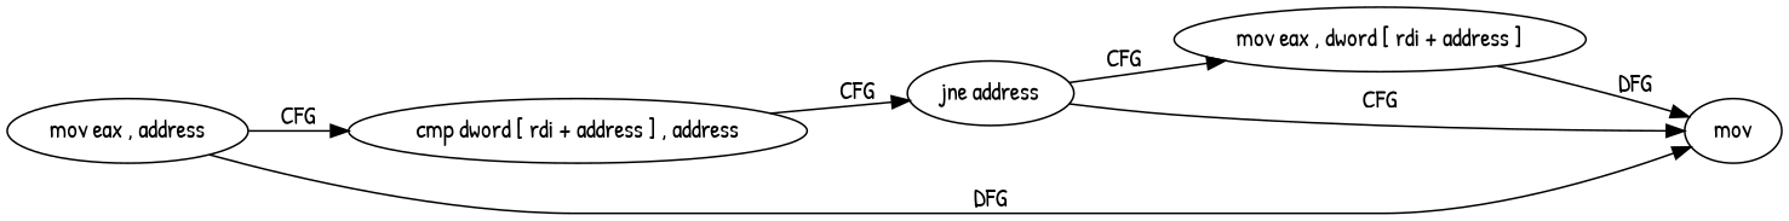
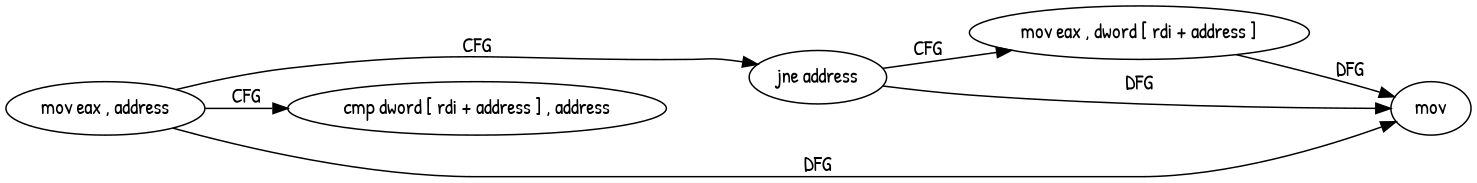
  digraph {
    fontname="Patrick Hand"
    rankdir=LR
    node [fontname="Patrick Hand"]
    edge [fontname="Patrick Hand"]
    n1 [label="mov eax , address"]
    n2 [label="cmp dword [ rdi + address ] , address"]
    n3 [label=mov]
    n4 [label="jne address"]
    n5 [label="mov eax , dword [ rdi + address ]"]
    n1 -> n2 [label=CFG]
    n1 -> n3 [label=DFG]
-   n2 -> n4 [label=CFG]
-   n4 -> n3 [label=CFG]
+   n1 -> n4 [label=CFG]
+   n4 -> n3 [label=DFG]
    n4 -> n5 [label=CFG]
    n5 -> n3 [label=DFG]
  }
